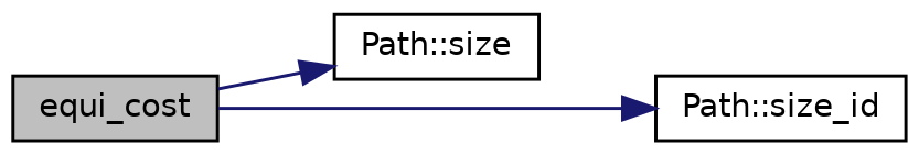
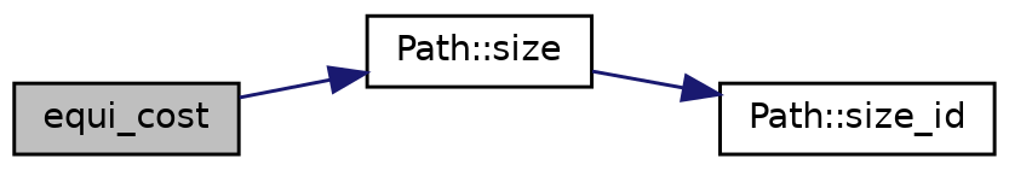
  digraph {
    rankdir=LR
    node [color=black fillcolor=white fontname=Helvetica fontsize=10 shape=record style=filled]
    edge [color=midnightblue fontname=Helvetica fontsize=10 labelfontname=Helvetica labelfontsize=10 style=solid]
    n1 [fillcolor=grey75 fontcolor=black height=0.2 label=equi_cost width=0.4]
    n2 [height=0.2 label="Path::size" width=0.4]
    n3 [height=0.2 label="Path::size_id" width=0.4]
    n1 -> n2
-   n1 -> n3
+   n2 -> n3
  }
